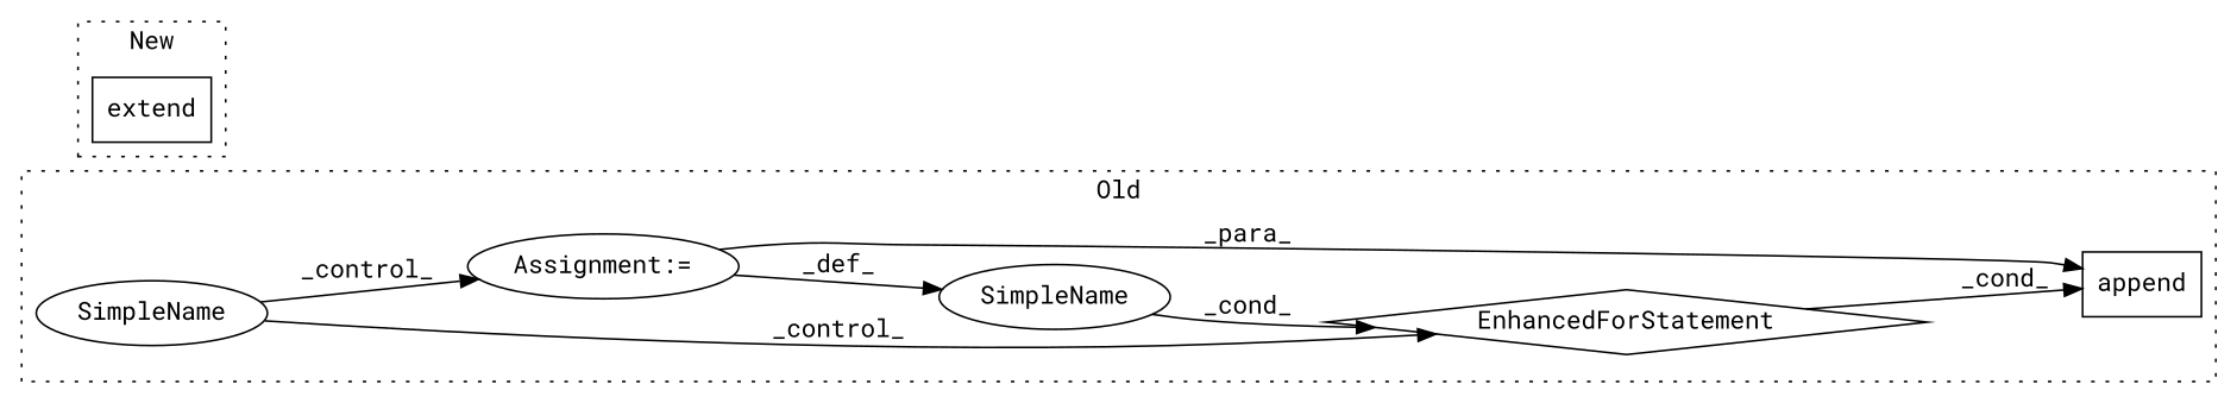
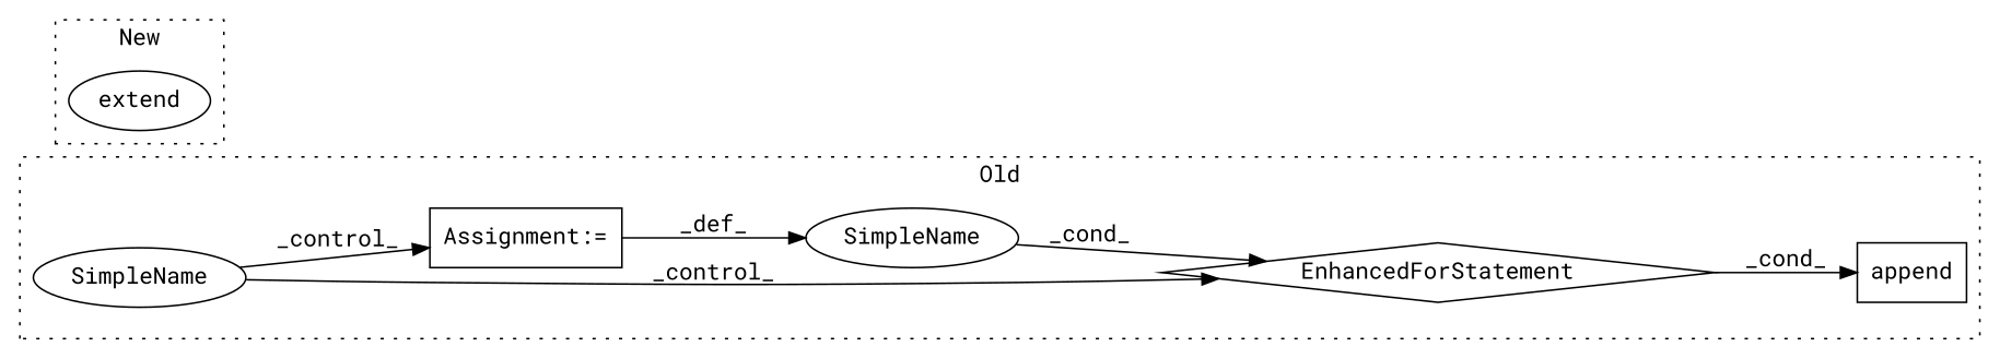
  digraph {
    fontname="Roboto Mono"
    rankdir=LR
    node [a=32 fontname="Roboto Mono" l="65,2" s="3452,3547" shape=box]
    edge [fontname="Roboto Mono"]
    n1 [a=70 label=EnhancedForStatement shape=diamond]
-   n2 [a=7 label="Assignment:=" shape=ellipse]
+   n2 [a=7 label="Assignment:="]
    n3 [l="7,1" label=append s="3653,3675"]
    n4 [a=42 l=3 label=SimpleName s=3521 shape=ellipse]
    n5 [a=42 l=14 label=SimpleName s=3280 shape=ellipse]
-   n6 [l="18,-3" label=extend s="3463,3599"]
+   n6 [l="18,-3" label=extend s="3463,3599" shape=ellipse]
    subgraph cluster_1 {
      label=Old
      style=dotted
      n1
      n2
      n3
      n4
      n5
    }
    subgraph cluster_2 {
      label=New
      style=dotted
      n6
    }
    n1 -> n3 [label=_cond_]
-   n2 -> n3 [label=_para_]
    n2 -> n4 [label=_def_]
    n4 -> n1 [label=_cond_]
    n5 -> n1 [label=_control_]
    n5 -> n2 [label=_control_]
  }
